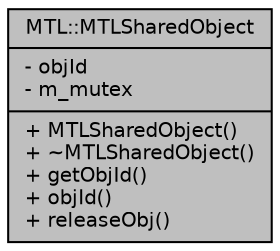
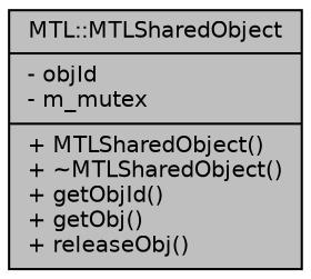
  digraph {
-   n1 [color=black fillcolor=grey75 fontcolor=black fontname=Helvetica fontsize=10 height=0.2 label="{MTL::MTLSharedObject\n|- objId\l- m_mutex\l|+ MTLSharedObject()\l+ ~MTLSharedObject()\l+ getObjId()\l+ objId()\l+ releaseObj()\l}" shape=record style=filled width=0.4]
+   n1 [color=black fillcolor=grey75 fontcolor=black fontname=Helvetica fontsize=10 height=0.2 label="{MTL::MTLSharedObject\n|- objId\l- m_mutex\l|+ MTLSharedObject()\l+ ~MTLSharedObject()\l+ getObjId()\l+ getObj()\l+ releaseObj()\l}" shape=record style=filled width=0.4]
  }
